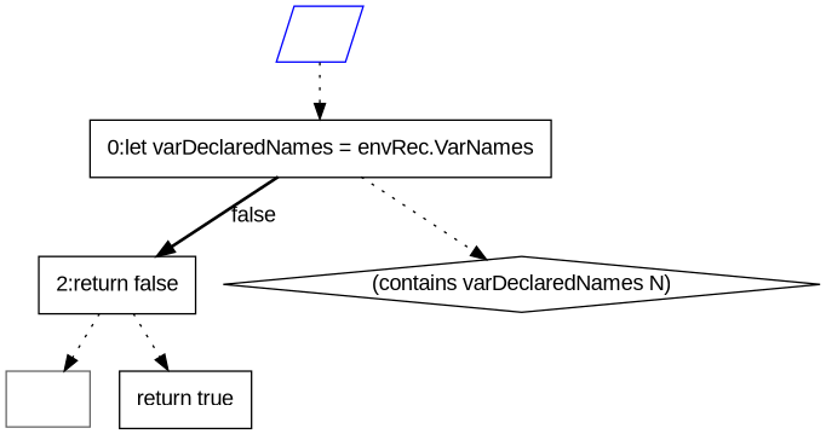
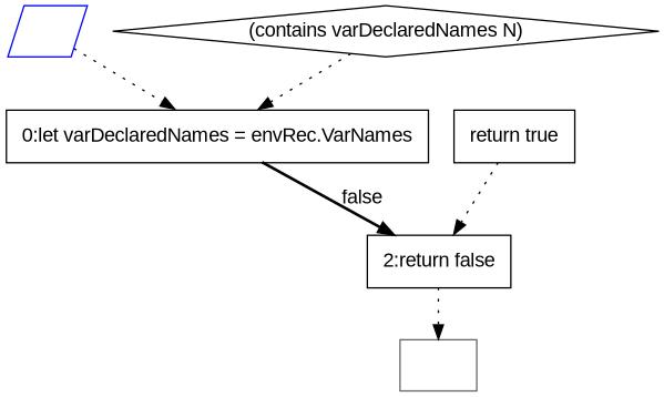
  digraph {
    fontname="Liberation Sans"
    node [color=black fillcolor=white fontname="Liberation Sans" shape=none style=filled]
    edge [color=black fontname="Liberation Sans" style=dotted]
    n1 [color=gray40 label=" " shape=box]
    n2 [color=blue label=" " shape=parallelogram]
    n3 [label=<<font color="black">     <table border="0" cellborder="1" cellspacing="0" cellpadding="10">       <tr><td align="left">0:let varDeclaredNames = envRec.VarNames</td></tr>     </table>   </font>> margin=0]
    n4 [label=<<font color="black">     <table border="0" cellborder="1" cellspacing="0" cellpadding="10">       <tr><td align="left">2:return false</td></tr>     </table>   </font>> margin=0]
    n5 [label=<<font color="black">(contains varDeclaredNames N)</font>> shape=diamond]
    n6 [label=<<font color="black">     <table border="0" cellborder="1" cellspacing="0" cellpadding="10">       <tr><td align="left">return true</td></tr>     </table>   </font>> margin=0]
    n2 -> n3
    n3 -> n4 [label=<<font color="black">false</font>> style=bold]
-   n3 -> n5
+   n5 -> n3
    n4 -> n1
-   n4 -> n6
+   n6 -> n4
  }
